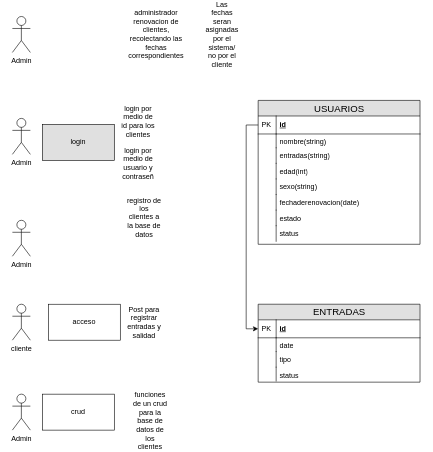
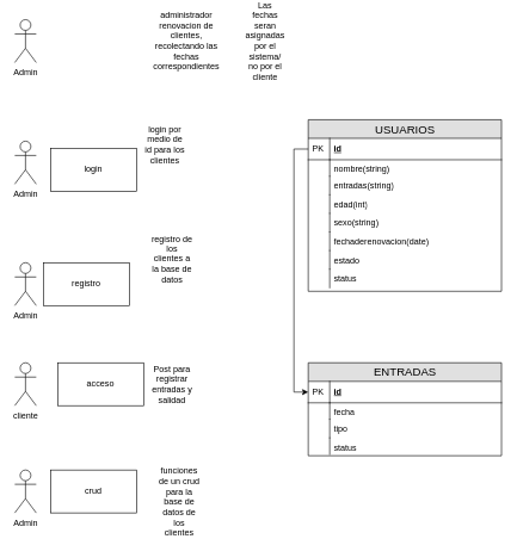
  <mxCell id="0" />
  <mxCell id="1" parent="0" />
  <mxCell id="2" value="cliente" style="shape=umlActor;verticalLabelPosition=bottom;verticalAlign=top;html=1;outlineConnect=0;" parent="1" vertex="1"><mxGeometry x="20" y="500" width="30" height="60" as="geometry" /></mxCell>
- <mxCell id="3" value="login" style="rounded=0;whiteSpace=wrap;html=1;fillColor=#e0e0e0;" parent="1" vertex="1"><mxGeometry x="70" y="200" width="120" height="60" as="geometry" /></mxCell>
+ <mxCell id="3" value="login" style="rounded=0;whiteSpace=wrap;html=1;" parent="1" vertex="1"><mxGeometry x="70" y="200" width="120" height="60" as="geometry" /></mxCell>
+ <mxCell id="4" value="registro" style="rounded=0;whiteSpace=wrap;html=1;" parent="1" vertex="1"><mxGeometry x="60" y="360" width="120" height="60" as="geometry" /></mxCell>
  <mxCell id="5" value="login por medio de id para los clientes" style="text;html=1;strokeColor=none;fillColor=none;align=center;verticalAlign=middle;whiteSpace=wrap;rounded=0;" parent="1" vertex="1"><mxGeometry x="200" y="180" width="60" height="30" as="geometry" /></mxCell>
- <mxCell id="6" value="login por medio de usuario y contraseñ" style="text;html=1;strokeColor=none;fillColor=none;align=center;verticalAlign=middle;whiteSpace=wrap;rounded=0;" parent="1" vertex="1"><mxGeometry x="200" y="250" width="60" height="30" as="geometry" /></mxCell>
  <mxCell id="7" value="administrador&lt;br&gt;renovacion de clientes, recolectando las fechas correspondientes" style="text;html=1;strokeColor=none;fillColor=none;align=center;verticalAlign=middle;whiteSpace=wrap;rounded=0;" parent="1" vertex="1"><mxGeometry x="230" y="35" width="60" height="30" as="geometry" /></mxCell>
  <mxCell id="8" value="Las fechas seran asignadas por el sistema/ no por el cliente" style="text;html=1;strokeColor=none;fillColor=none;align=center;verticalAlign=middle;whiteSpace=wrap;rounded=0;" parent="1" vertex="1"><mxGeometry x="340" y="35" width="60" height="30" as="geometry" /></mxCell>
  <mxCell id="9" value="Admin" style="shape=umlActor;verticalLabelPosition=bottom;verticalAlign=top;html=1;outlineConnect=0;" parent="1" vertex="1"><mxGeometry x="20" y="20" width="30" height="60" as="geometry" /></mxCell>
  <mxCell id="10" value="Admin" style="shape=umlActor;verticalLabelPosition=bottom;verticalAlign=top;html=1;outlineConnect=0;" parent="1" vertex="1"><mxGeometry x="20" y="190" width="30" height="60" as="geometry" /></mxCell>
  <mxCell id="11" value="Admin" style="shape=umlActor;verticalLabelPosition=bottom;verticalAlign=top;html=1;outlineConnect=0;" parent="1" vertex="1"><mxGeometry x="20" y="360" width="30" height="60" as="geometry" /></mxCell>
  <mxCell id="12" value="acceso" style="rounded=0;whiteSpace=wrap;html=1;" parent="1" vertex="1"><mxGeometry x="80" y="500" width="120" height="60" as="geometry" /></mxCell>
  <mxCell id="13" value="Post para registrar entradas y salidad" style="text;html=1;strokeColor=none;fillColor=none;align=center;verticalAlign=middle;whiteSpace=wrap;rounded=0;" parent="1" vertex="1"><mxGeometry x="210" y="515" width="60" height="30" as="geometry" /></mxCell>
  <mxCell id="14" value="Admin" style="shape=umlActor;verticalLabelPosition=bottom;verticalAlign=top;html=1;outlineConnect=0;" parent="1" vertex="1"><mxGeometry x="20" y="650" width="30" height="60" as="geometry" /></mxCell>
  <mxCell id="15" value="crud" style="rounded=0;whiteSpace=wrap;html=1;" parent="1" vertex="1"><mxGeometry x="70" y="650" width="120" height="60" as="geometry" /></mxCell>
  <mxCell id="16" value="funciones de un crud para la base de datos de los clientes" style="text;html=1;strokeColor=none;fillColor=none;align=center;verticalAlign=middle;whiteSpace=wrap;rounded=0;" parent="1" vertex="1"><mxGeometry x="220" y="680" width="60" height="30" as="geometry" /></mxCell>
  <mxCell id="17" value="registro de los clientes a la base de datos" style="text;html=1;strokeColor=none;fillColor=none;align=center;verticalAlign=middle;whiteSpace=wrap;rounded=0;" parent="1" vertex="1"><mxGeometry x="210" y="340" width="60" height="30" as="geometry" /></mxCell>
  <mxCell id="18" value="&lt;font face=&quot;arial, sans-serif&quot;&gt;&lt;span style=&quot;font-size: 16px&quot;&gt;USUARIOS&lt;/span&gt;&lt;/font&gt;" style="swimlane;html=1;fontStyle=0;childLayout=stackLayout;horizontal=1;startSize=26;fillColor=#e0e0e0;horizontalStack=0;resizeParent=1;resizeLast=0;collapsible=1;marginBottom=0;swimlaneFillColor=#ffffff;align=center;rounded=0;shadow=0;comic=0;labelBackgroundColor=none;strokeWidth=1;fontFamily=Verdana;fontSize=14" parent="1" vertex="1"><mxGeometry x="430" y="160" width="270" height="240" as="geometry"><mxRectangle x="670" y="220" width="170" height="26" as="alternateBounds" /></mxGeometry></mxCell>
  <mxCell id="19" value="id" style="shape=partialRectangle;top=0;left=0;right=0;bottom=1;html=1;align=left;verticalAlign=middle;fillColor=none;spacingLeft=34;spacingRight=4;whiteSpace=wrap;overflow=hidden;rotatable=0;points=[[0,0.5],[1,0.5]];portConstraint=eastwest;dropTarget=0;fontStyle=5;" parent="18" vertex="1"><mxGeometry y="26" width="270" height="30" as="geometry" /></mxCell>
  <mxCell id="20" value="PK" style="shape=partialRectangle;top=0;left=0;bottom=0;html=1;fillColor=none;align=left;verticalAlign=middle;spacingLeft=4;spacingRight=4;whiteSpace=wrap;overflow=hidden;rotatable=0;points=[];portConstraint=eastwest;part=1;" parent="19" vertex="1" connectable="0"><mxGeometry width="30" height="30" as="geometry" /></mxCell>
  <mxCell id="21" value="nombre(string)" style="shape=partialRectangle;top=0;left=0;right=0;bottom=0;html=1;align=left;verticalAlign=top;fillColor=none;spacingLeft=34;spacingRight=4;whiteSpace=wrap;overflow=hidden;rotatable=0;points=[[0,0.5],[1,0.5]];portConstraint=eastwest;dropTarget=0;" parent="18" vertex="1"><mxGeometry y="56" width="270" height="23" as="geometry" /></mxCell>
  <mxCell id="22" value="" style="shape=partialRectangle;top=0;left=0;bottom=0;html=1;fillColor=none;align=left;verticalAlign=top;spacingLeft=4;spacingRight=4;whiteSpace=wrap;overflow=hidden;rotatable=0;points=[];portConstraint=eastwest;part=1;" parent="21" vertex="1" connectable="0"><mxGeometry width="30" height="23" as="geometry" /></mxCell>
  <mxCell id="23" value="entradas(string)" style="shape=partialRectangle;top=0;left=0;right=0;bottom=0;html=1;align=left;verticalAlign=top;fillColor=none;spacingLeft=34;spacingRight=4;whiteSpace=wrap;overflow=hidden;rotatable=0;points=[[0,0.5],[1,0.5]];portConstraint=eastwest;dropTarget=0;" parent="18" vertex="1"><mxGeometry y="79" width="270" height="26" as="geometry" /></mxCell>
  <mxCell id="24" value="" style="shape=partialRectangle;top=0;left=0;bottom=0;html=1;fillColor=none;align=left;verticalAlign=top;spacingLeft=4;spacingRight=4;whiteSpace=wrap;overflow=hidden;rotatable=0;points=[];portConstraint=eastwest;part=1;" parent="23" vertex="1" connectable="0"><mxGeometry width="30" height="26" as="geometry" /></mxCell>
  <mxCell id="25" value="edad(int)" style="shape=partialRectangle;top=0;left=0;right=0;bottom=0;html=1;align=left;verticalAlign=top;fillColor=none;spacingLeft=34;spacingRight=4;whiteSpace=wrap;overflow=hidden;rotatable=0;points=[[0,0.5],[1,0.5]];portConstraint=eastwest;dropTarget=0;" parent="18" vertex="1"><mxGeometry y="105" width="270" height="26" as="geometry" /></mxCell>
  <mxCell id="26" value="" style="shape=partialRectangle;top=0;left=0;bottom=0;html=1;fillColor=none;align=left;verticalAlign=top;spacingLeft=4;spacingRight=4;whiteSpace=wrap;overflow=hidden;rotatable=0;points=[];portConstraint=eastwest;part=1;" parent="25" vertex="1" connectable="0"><mxGeometry width="30" height="26" as="geometry" /></mxCell>
  <mxCell id="27" value="sexo(string)" style="shape=partialRectangle;top=0;left=0;right=0;bottom=0;html=1;align=left;verticalAlign=top;fillColor=none;spacingLeft=34;spacingRight=4;whiteSpace=wrap;overflow=hidden;rotatable=0;points=[[0,0.5],[1,0.5]];portConstraint=eastwest;dropTarget=0;" parent="18" vertex="1"><mxGeometry y="131" width="270" height="26" as="geometry" /></mxCell>
  <mxCell id="28" value="" style="shape=partialRectangle;top=0;left=0;bottom=0;html=1;fillColor=none;align=left;verticalAlign=top;spacingLeft=4;spacingRight=4;whiteSpace=wrap;overflow=hidden;rotatable=0;points=[];portConstraint=eastwest;part=1;" parent="27" vertex="1" connectable="0"><mxGeometry width="30" height="26" as="geometry" /></mxCell>
  <mxCell id="29" value="fechaderenovacion(date)" style="shape=partialRectangle;top=0;left=0;right=0;bottom=0;html=1;align=left;verticalAlign=top;fillColor=none;spacingLeft=34;spacingRight=4;whiteSpace=wrap;overflow=hidden;rotatable=0;points=[[0,0.5],[1,0.5]];portConstraint=eastwest;dropTarget=0;" parent="18" vertex="1"><mxGeometry y="157" width="270" height="26" as="geometry" /></mxCell>
  <mxCell id="30" value="" style="shape=partialRectangle;top=0;left=0;bottom=0;html=1;fillColor=none;align=left;verticalAlign=top;spacingLeft=4;spacingRight=4;whiteSpace=wrap;overflow=hidden;rotatable=0;points=[];portConstraint=eastwest;part=1;" parent="29" vertex="1" connectable="0"><mxGeometry width="30" height="26" as="geometry" /></mxCell>
  <mxCell id="31" value="estado" style="shape=partialRectangle;top=0;left=0;right=0;bottom=0;html=1;align=left;verticalAlign=top;fillColor=none;spacingLeft=34;spacingRight=4;whiteSpace=wrap;overflow=hidden;rotatable=0;points=[[0,0.5],[1,0.5]];portConstraint=eastwest;dropTarget=0;" parent="18" vertex="1"><mxGeometry y="183" width="270" height="26" as="geometry" /></mxCell>
  <mxCell id="32" value="" style="shape=partialRectangle;top=0;left=0;bottom=0;html=1;fillColor=none;align=left;verticalAlign=top;spacingLeft=4;spacingRight=4;whiteSpace=wrap;overflow=hidden;rotatable=0;points=[];portConstraint=eastwest;part=1;" parent="31" vertex="1" connectable="0"><mxGeometry width="30" height="26" as="geometry" /></mxCell>
  <mxCell id="33" value="status" style="shape=partialRectangle;top=0;left=0;right=0;bottom=0;html=1;align=left;verticalAlign=top;fillColor=none;spacingLeft=34;spacingRight=4;whiteSpace=wrap;overflow=hidden;rotatable=0;points=[[0,0.5],[1,0.5]];portConstraint=eastwest;dropTarget=0;" parent="18" vertex="1"><mxGeometry y="209" width="270" height="26" as="geometry" /></mxCell>
  <mxCell id="34" value="" style="shape=partialRectangle;top=0;left=0;bottom=0;html=1;fillColor=none;align=left;verticalAlign=top;spacingLeft=4;spacingRight=4;whiteSpace=wrap;overflow=hidden;rotatable=0;points=[];portConstraint=eastwest;part=1;" parent="33" vertex="1" connectable="0"><mxGeometry width="30" height="26" as="geometry" /></mxCell>
  <mxCell id="35" value="&lt;font face=&quot;arial, sans-serif&quot;&gt;&lt;span style=&quot;font-size: 16px&quot;&gt;ENTRADAS&lt;/span&gt;&lt;/font&gt;" style="swimlane;html=1;fontStyle=0;childLayout=stackLayout;horizontal=1;startSize=26;fillColor=#e0e0e0;horizontalStack=0;resizeParent=1;resizeLast=0;collapsible=1;marginBottom=0;swimlaneFillColor=#ffffff;align=center;rounded=0;shadow=0;comic=0;labelBackgroundColor=none;strokeWidth=1;fontFamily=Verdana;fontSize=14" parent="1" vertex="1"><mxGeometry x="430" y="500" width="270" height="130" as="geometry"><mxRectangle x="670" y="220" width="170" height="26" as="alternateBounds" /></mxGeometry></mxCell>
  <mxCell id="36" value="id" style="shape=partialRectangle;top=0;left=0;right=0;bottom=1;html=1;align=left;verticalAlign=middle;fillColor=none;spacingLeft=34;spacingRight=4;whiteSpace=wrap;overflow=hidden;rotatable=0;points=[[0,0.5],[1,0.5]];portConstraint=eastwest;dropTarget=0;fontStyle=5;" parent="35" vertex="1"><mxGeometry y="26" width="270" height="30" as="geometry" /></mxCell>
  <mxCell id="37" value="PK" style="shape=partialRectangle;top=0;left=0;bottom=0;html=1;fillColor=none;align=left;verticalAlign=middle;spacingLeft=4;spacingRight=4;whiteSpace=wrap;overflow=hidden;rotatable=0;points=[];portConstraint=eastwest;part=1;" parent="36" vertex="1" connectable="0"><mxGeometry width="30" height="30" as="geometry" /></mxCell>
- <mxCell id="38" value="date" style="shape=partialRectangle;top=0;left=0;right=0;bottom=0;html=1;align=left;verticalAlign=top;fillColor=none;spacingLeft=34;spacingRight=4;whiteSpace=wrap;overflow=hidden;rotatable=0;points=[[0,0.5],[1,0.5]];portConstraint=eastwest;dropTarget=0;" parent="35" vertex="1"><mxGeometry y="56" width="270" height="23" as="geometry" /></mxCell>
+ <mxCell id="38" value="fecha" style="shape=partialRectangle;top=0;left=0;right=0;bottom=0;html=1;align=left;verticalAlign=top;fillColor=none;spacingLeft=34;spacingRight=4;whiteSpace=wrap;overflow=hidden;rotatable=0;points=[[0,0.5],[1,0.5]];portConstraint=eastwest;dropTarget=0;" parent="35" vertex="1"><mxGeometry y="56" width="270" height="23" as="geometry" /></mxCell>
  <mxCell id="39" value="" style="shape=partialRectangle;top=0;left=0;bottom=0;html=1;fillColor=none;align=left;verticalAlign=top;spacingLeft=4;spacingRight=4;whiteSpace=wrap;overflow=hidden;rotatable=0;points=[];portConstraint=eastwest;part=1;" parent="38" vertex="1" connectable="0"><mxGeometry width="30" height="23" as="geometry" /></mxCell>
  <mxCell id="40" value="tipo" style="shape=partialRectangle;top=0;left=0;right=0;bottom=0;html=1;align=left;verticalAlign=top;fillColor=none;spacingLeft=34;spacingRight=4;whiteSpace=wrap;overflow=hidden;rotatable=0;points=[[0,0.5],[1,0.5]];portConstraint=eastwest;dropTarget=0;" parent="35" vertex="1"><mxGeometry y="79" width="270" height="26" as="geometry" /></mxCell>
  <mxCell id="41" value="" style="shape=partialRectangle;top=0;left=0;bottom=0;html=1;fillColor=none;align=left;verticalAlign=top;spacingLeft=4;spacingRight=4;whiteSpace=wrap;overflow=hidden;rotatable=0;points=[];portConstraint=eastwest;part=1;" parent="40" vertex="1" connectable="0"><mxGeometry width="30" height="26" as="geometry" /></mxCell>
  <mxCell id="42" value="status" style="shape=partialRectangle;top=0;left=0;right=0;bottom=0;html=1;align=left;verticalAlign=top;fillColor=none;spacingLeft=34;spacingRight=4;whiteSpace=wrap;overflow=hidden;rotatable=0;points=[[0,0.5],[1,0.5]];portConstraint=eastwest;dropTarget=0;" parent="35" vertex="1"><mxGeometry y="105" width="270" height="23" as="geometry" /></mxCell>
  <mxCell id="43" value="" style="shape=partialRectangle;top=0;left=0;bottom=0;html=1;fillColor=none;align=left;verticalAlign=top;spacingLeft=4;spacingRight=4;whiteSpace=wrap;overflow=hidden;rotatable=0;points=[];portConstraint=eastwest;part=1;" parent="42" vertex="1" connectable="0"><mxGeometry width="30" height="23" as="geometry" /></mxCell>
  <mxCell id="44" style="edgeStyle=orthogonalEdgeStyle;rounded=0;orthogonalLoop=1;jettySize=auto;html=1;entryX=0;entryY=0.5;entryDx=0;entryDy=0;" parent="1" source="19" target="36" edge="1"><mxGeometry relative="1" as="geometry" /></mxCell>
